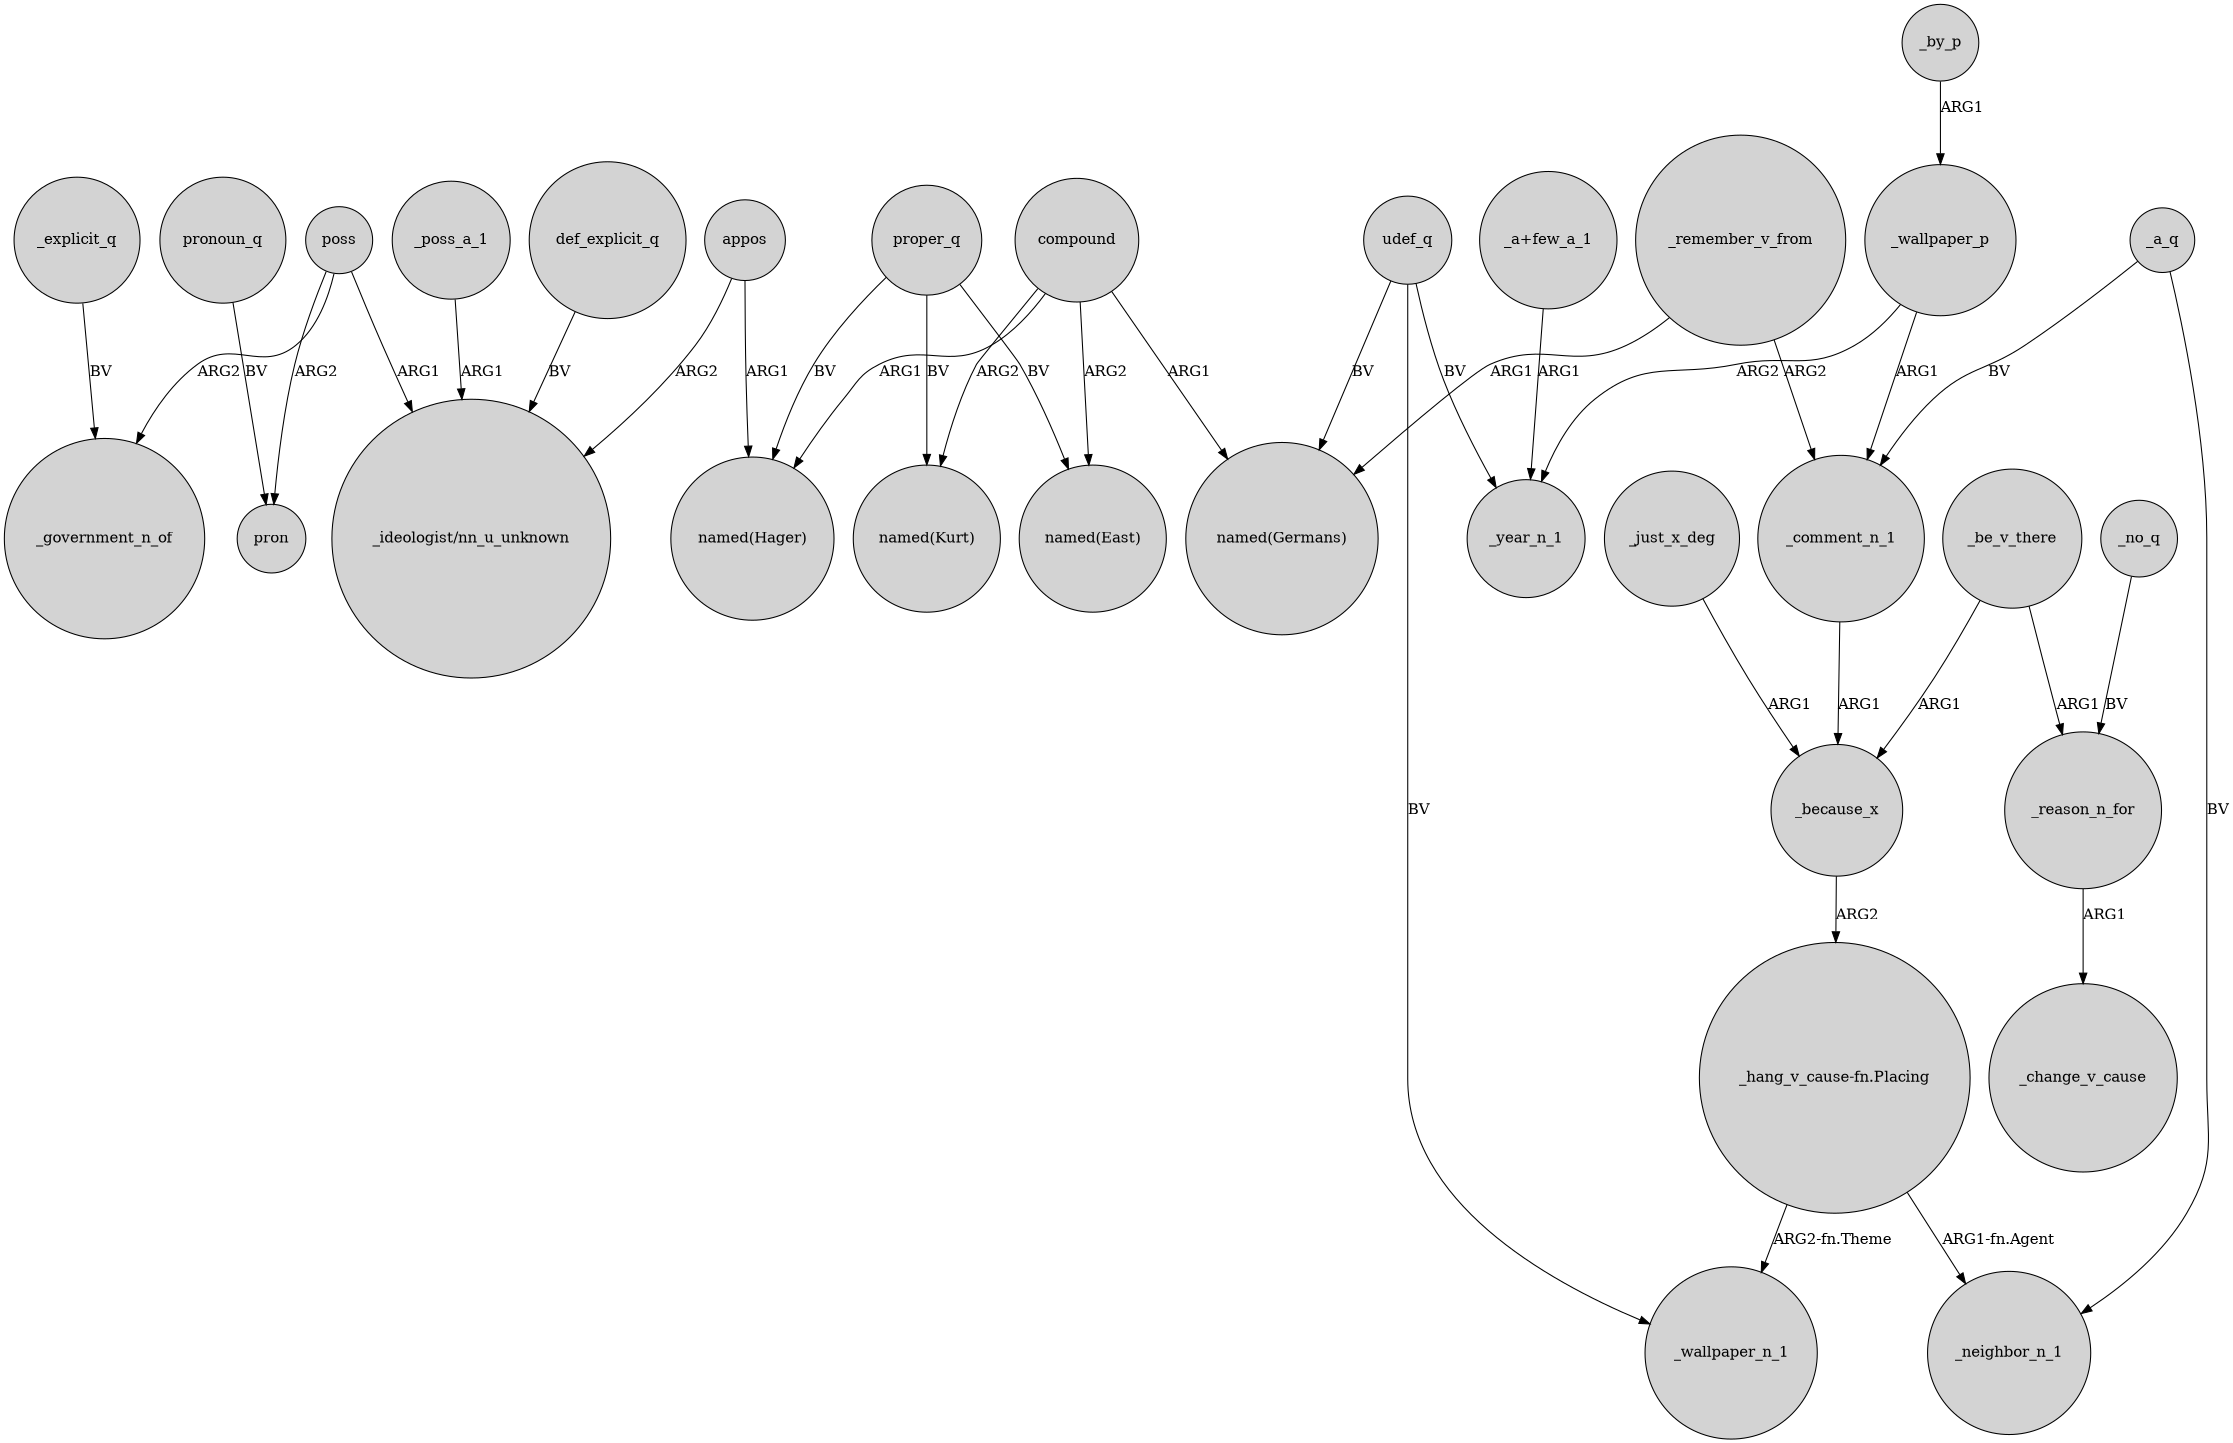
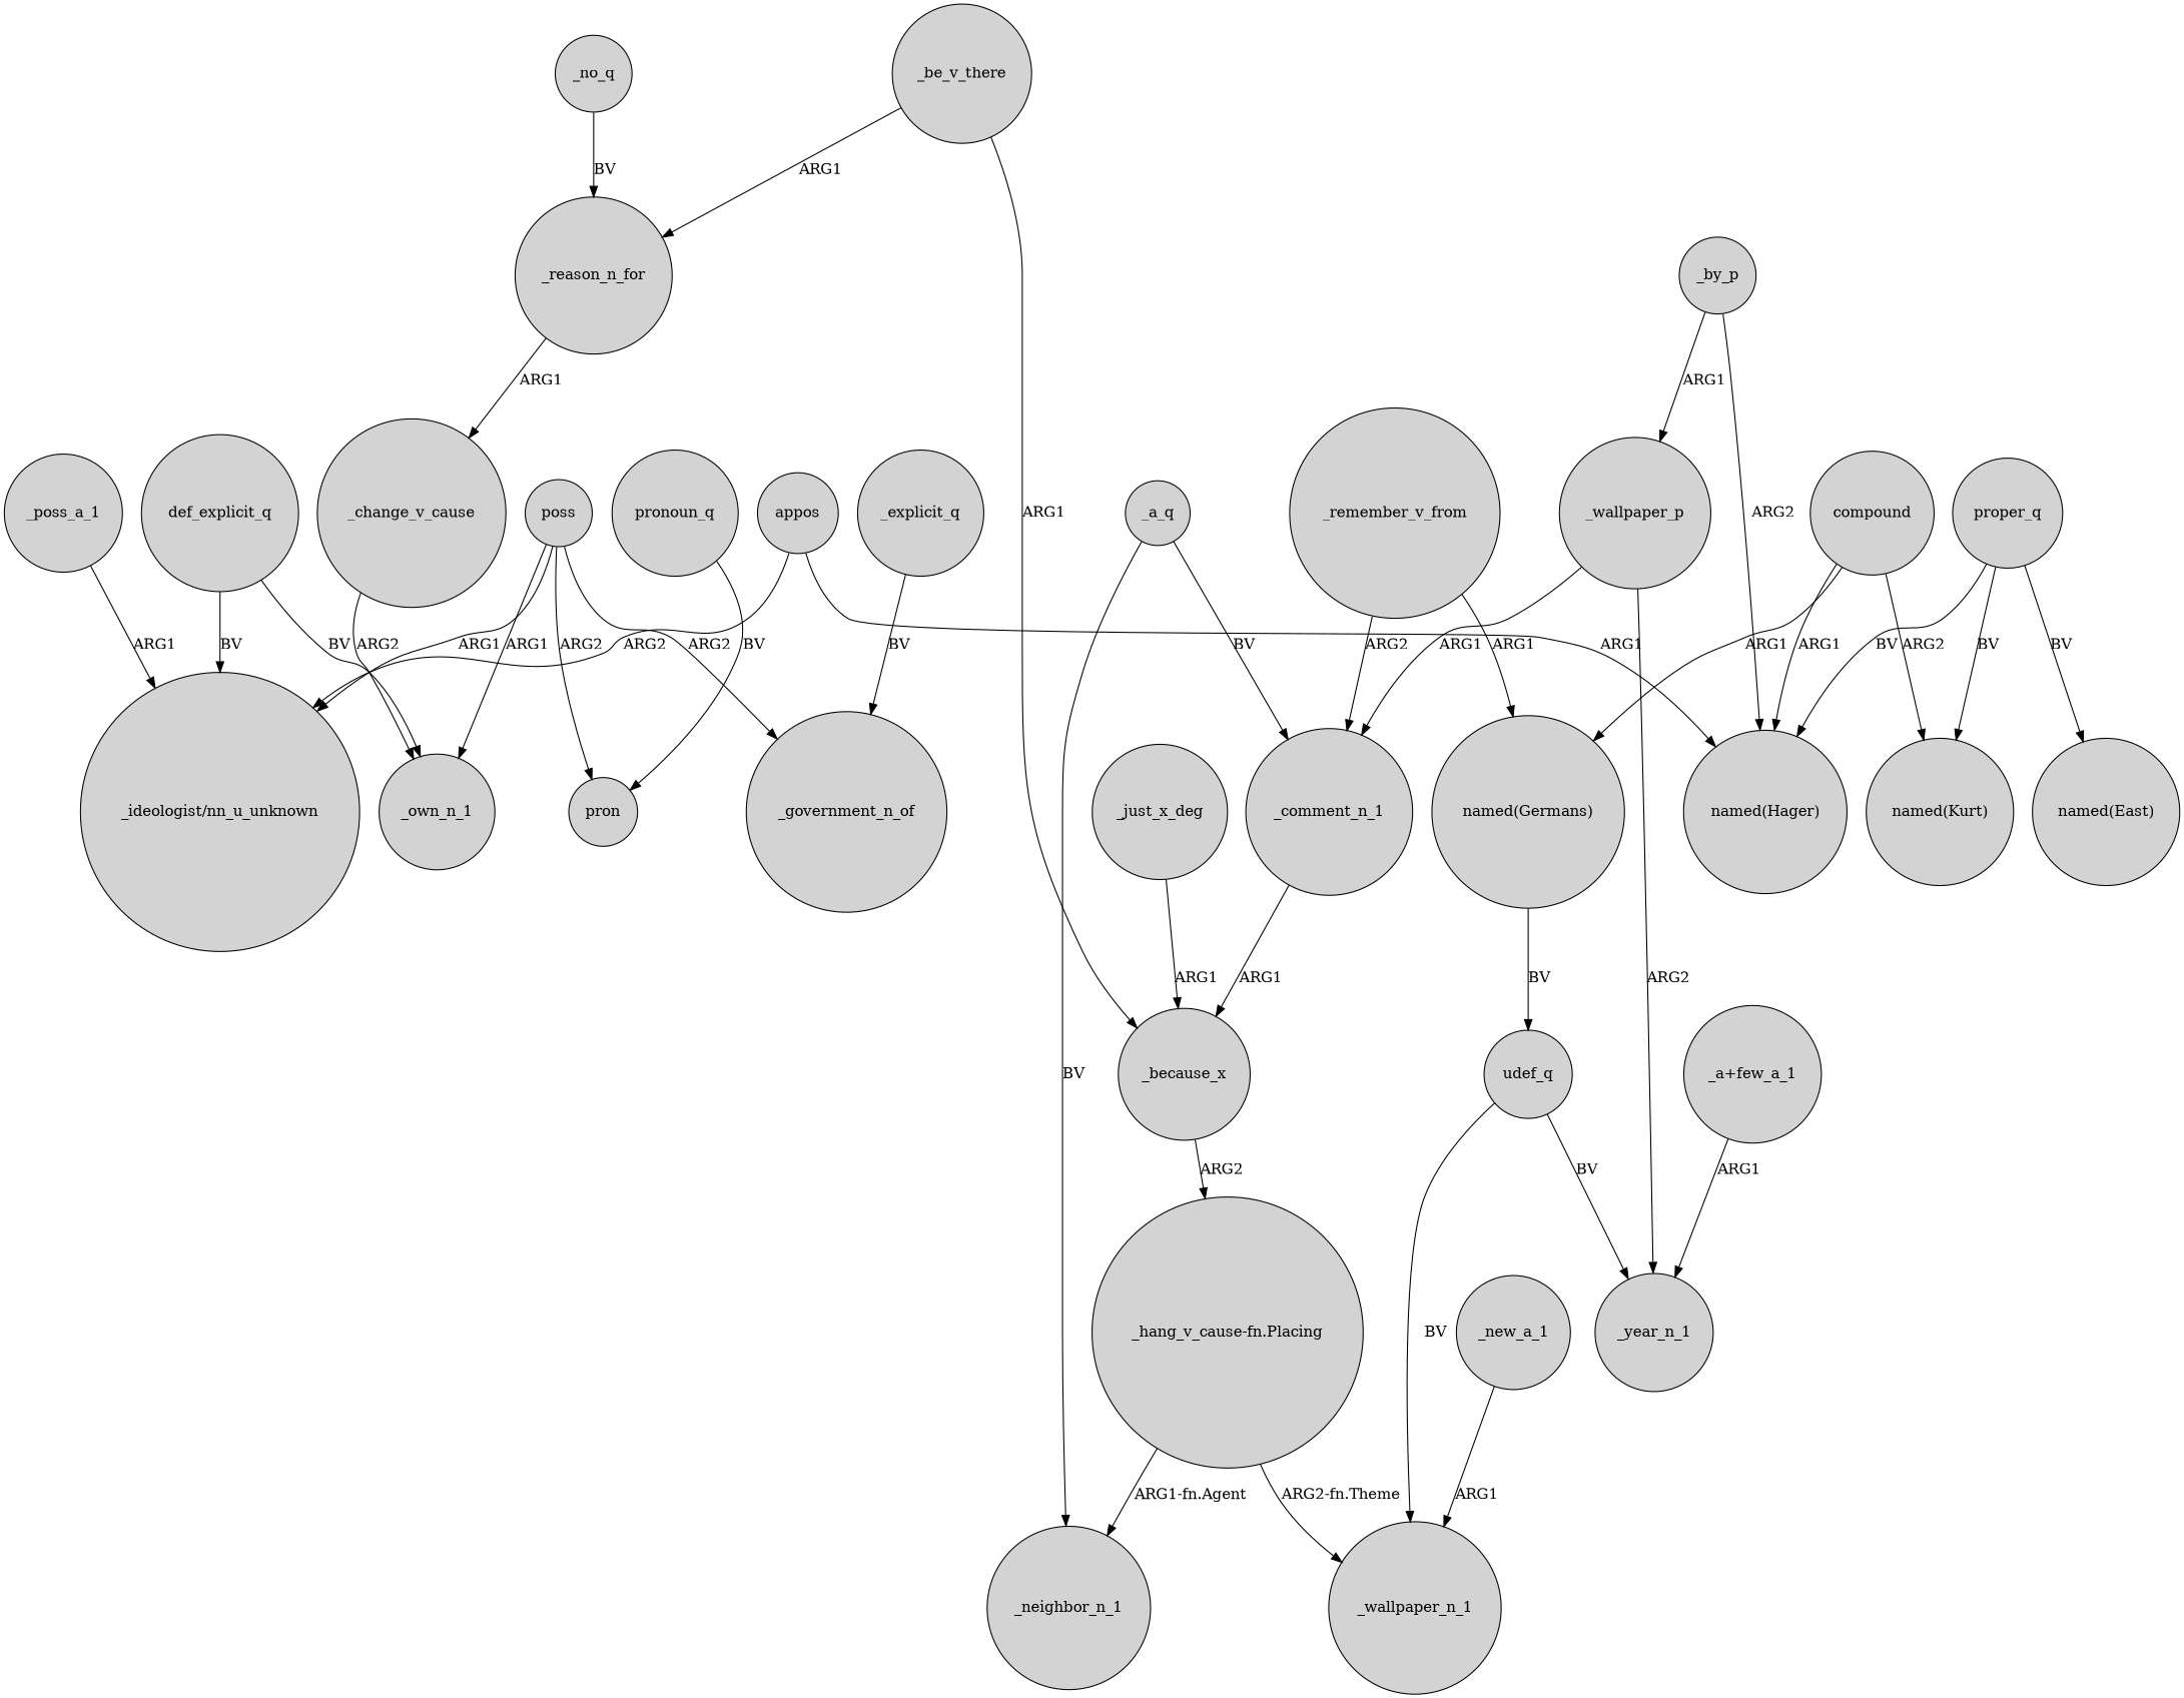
  digraph {
    node [shape=circle style=filled]
    n1 [label=_poss_a_1]
    "_ideologist/nn_u_unknown"
    _just_x_deg
    _because_x
    "_hang_v_cause-fn.Placing"
    _be_v_there
    _reason_n_for
    _neighbor_n_1
    _wallpaper_n_1
    _by_p
    "named(Hager)"
    n12 [label=_wallpaper_p]
    _comment_n_1
    _year_n_1
    proper_q
    "named(Kurt)"
    "named(East)"
    _change_v_cause
+   _own_n_1
    poss
    pron
    _government_n_of
    _a_q
    compound
    "named(Germans)"
    udef_q
    "_a+few_a_1"
    def_explicit_q
    _no_q
+   _new_a_1
    pronoun_q
    _remember_v_from
    appos
    n34 [label=_explicit_q]
    n1 -> "_ideologist/nn_u_unknown" [label=ARG1]
    _just_x_deg -> _because_x [label=ARG1]
    _because_x -> "_hang_v_cause-fn.Placing" [label=ARG2]
    "_hang_v_cause-fn.Placing" -> _neighbor_n_1 [label="ARG1-fn.Agent"]
    "_hang_v_cause-fn.Placing" -> _wallpaper_n_1 [label="ARG2-fn.Theme"]
    _be_v_there -> _because_x [label=ARG1]
    _be_v_there -> _reason_n_for [label=ARG1]
    _reason_n_for -> _change_v_cause [label=ARG1]
+   _by_p -> "named(Hager)" [label=ARG2]
    _by_p -> n12 [label=ARG1]
    n12 -> _comment_n_1 [label=ARG1]
    n12 -> _year_n_1 [label=ARG2]
    _comment_n_1 -> _because_x [label=ARG1]
    proper_q -> "named(Hager)" [label=BV]
    proper_q -> "named(Kurt)" [label=BV]
    proper_q -> "named(East)" [label=BV]
+   _change_v_cause -> _own_n_1 [label=ARG2]
    poss -> "_ideologist/nn_u_unknown" [label=ARG1]
+   poss -> _own_n_1 [label=ARG1]
    poss -> pron [label=ARG2]
    poss -> _government_n_of [label=ARG2]
    _a_q -> _neighbor_n_1 [label=BV]
    _a_q -> _comment_n_1 [label=BV]
    compound -> "named(Hager)" [label=ARG1]
    compound -> "named(Kurt)" [label=ARG2]
-   compound -> "named(East)" [label=ARG2]
    compound -> "named(Germans)" [label=ARG1]
    udef_q -> _wallpaper_n_1 [label=BV]
    udef_q -> _year_n_1 [label=BV]
-   udef_q -> "named(Germans)" [label=BV]
+   "named(Germans)" -> udef_q [label=BV]
    "_a+few_a_1" -> _year_n_1 [label=ARG1]
    def_explicit_q -> "_ideologist/nn_u_unknown" [label=BV]
+   def_explicit_q -> _own_n_1 [label=BV]
    _no_q -> _reason_n_for [label=BV]
+   _new_a_1 -> _wallpaper_n_1 [label=ARG1]
    pronoun_q -> pron [label=BV]
    _remember_v_from -> _comment_n_1 [label=ARG2]
    _remember_v_from -> "named(Germans)" [label=ARG1]
    appos -> "_ideologist/nn_u_unknown" [label=ARG2]
    appos -> "named(Hager)" [label=ARG1]
    n34 -> _government_n_of [label=BV]
  }
